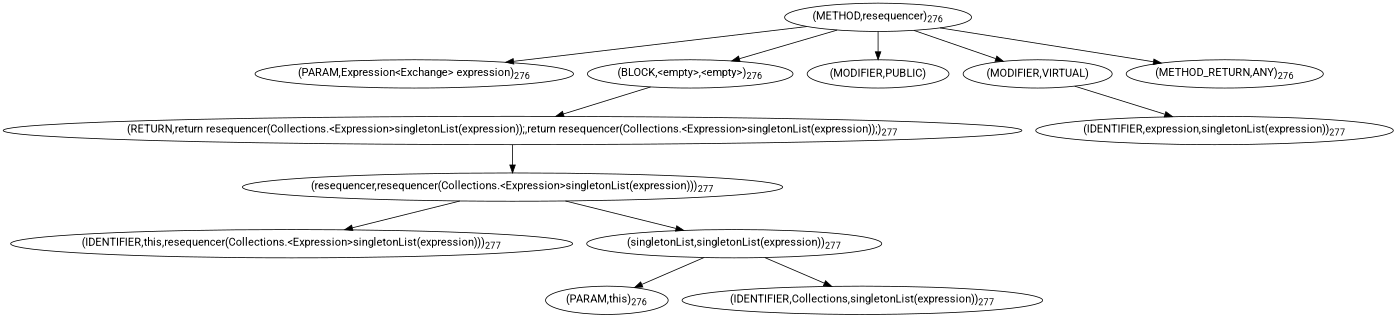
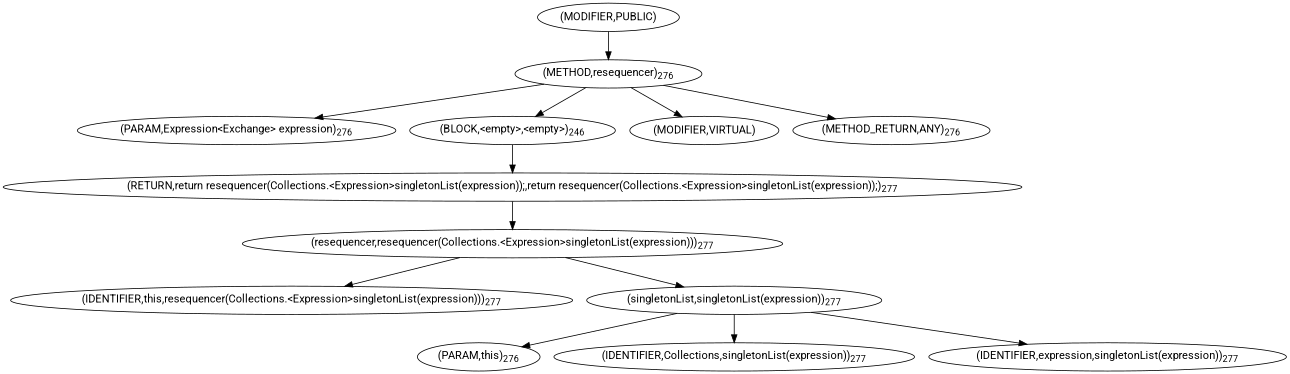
  digraph {
    fontname=Roboto
    node [fontname=Roboto]
    edge [fontname=Roboto]
    n1 [label=<(METHOD,resequencer)<SUB>276</SUB>>]
    n2 [label=<(PARAM,Expression&lt;Exchange&gt; expression)<SUB>276</SUB>>]
-   n3 [label=<(BLOCK,&lt;empty&gt;,&lt;empty&gt;)<SUB>276</SUB>>]
+   n3 [label=<(BLOCK,&lt;empty&gt;,&lt;empty&gt;)<SUB>246</SUB>>]
    n4 [label=<(MODIFIER,PUBLIC)>]
    n5 [label=<(MODIFIER,VIRTUAL)>]
    n6 [label=<(METHOD_RETURN,ANY)<SUB>276</SUB>>]
    n7 [label=<(PARAM,this)<SUB>276</SUB>>]
    n8 [label=<(RETURN,return resequencer(Collections.&lt;Expression&gt;singletonList(expression));,return resequencer(Collections.&lt;Expression&gt;singletonList(expression));)<SUB>277</SUB>>]
    n9 [label=<(resequencer,resequencer(Collections.&lt;Expression&gt;singletonList(expression)))<SUB>277</SUB>>]
    n10 [label=<(IDENTIFIER,this,resequencer(Collections.&lt;Expression&gt;singletonList(expression)))<SUB>277</SUB>>]
    n11 [label=<(singletonList,singletonList(expression))<SUB>277</SUB>>]
    n12 [label=<(IDENTIFIER,Collections,singletonList(expression))<SUB>277</SUB>>]
    n13 [label=<(IDENTIFIER,expression,singletonList(expression))<SUB>277</SUB>>]
    n1 -> n2
    n1 -> n3
-   n1 -> n4
+   n4 -> n1
    n1 -> n5
    n1 -> n6
    n3 -> n8
    n8 -> n9
    n9 -> n10
    n9 -> n11
    n11 -> n7
    n11 -> n12
-   n5 -> n13
+   n11 -> n13
  }
